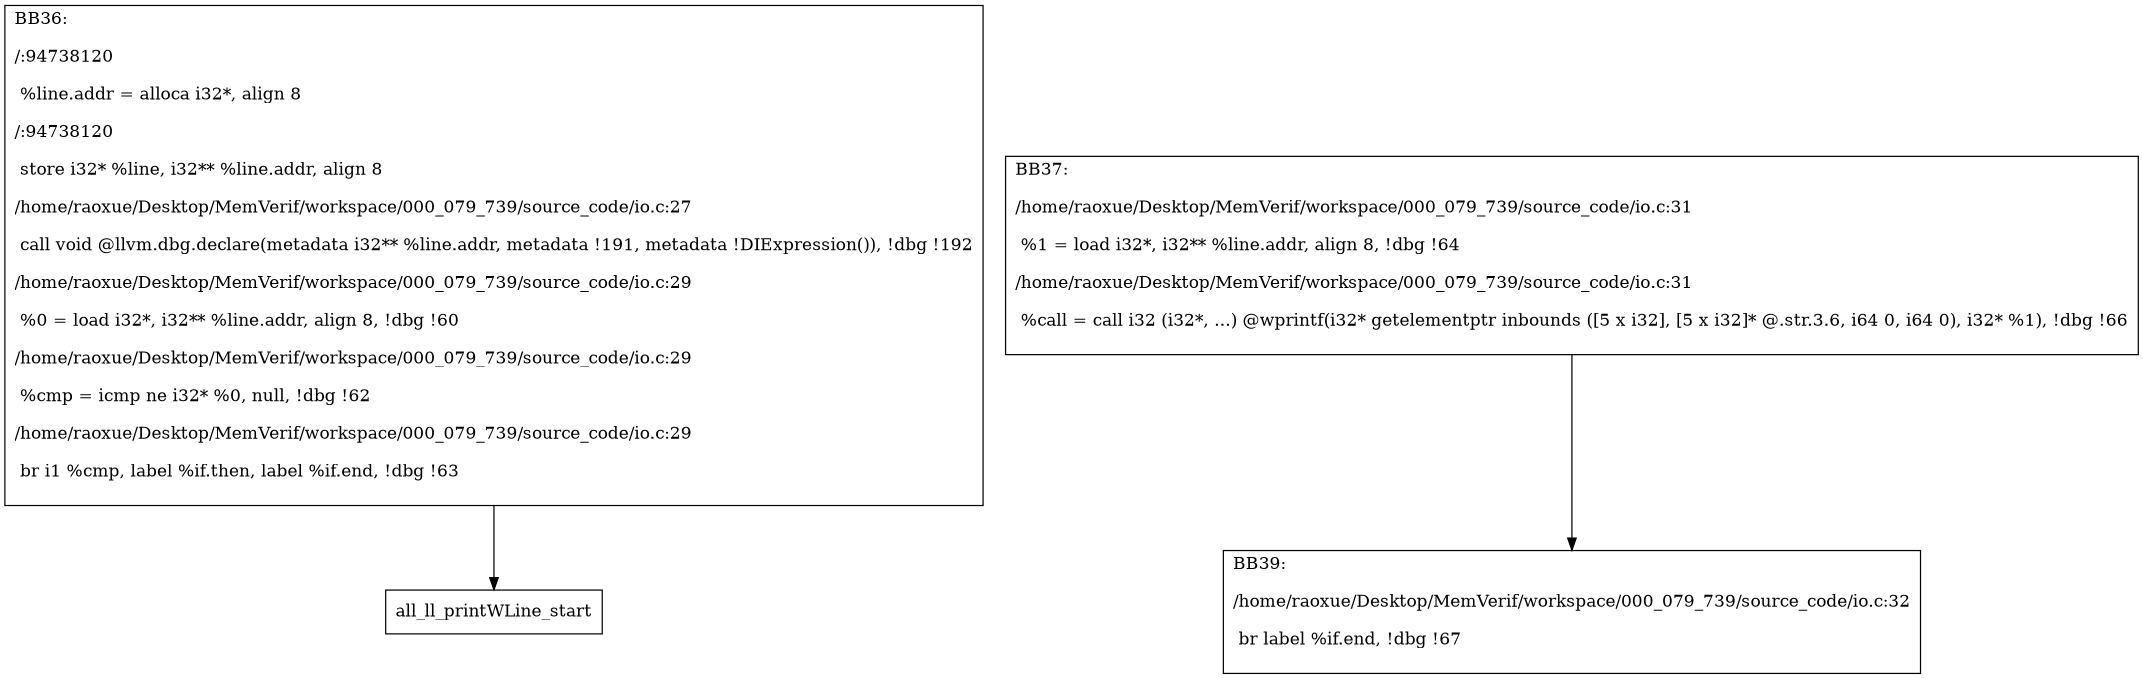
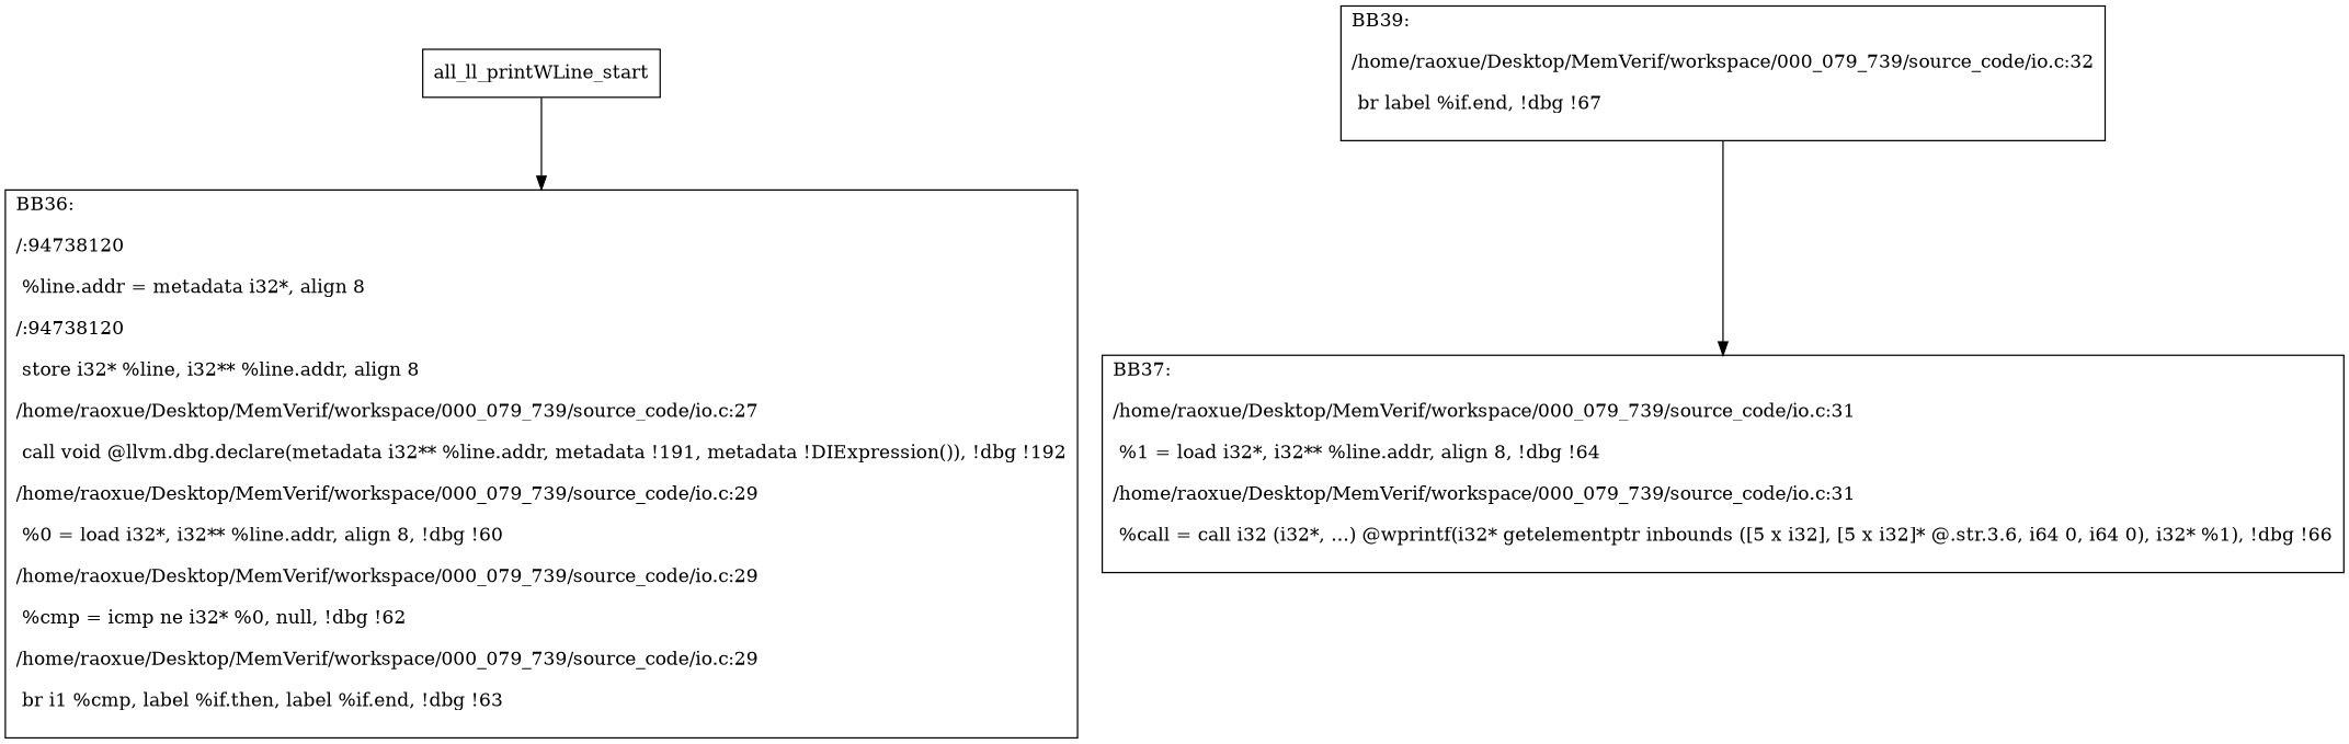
  digraph {
    node [shape=record]
    n1 [label="{all_ll_printWLine_start}"]
-   n2 [label="{BB36:\l\l/:94738120\l\n  %line.addr = alloca i32*, align 8\l\n/:94738120\l\n  store i32* %line, i32** %line.addr, align 8\l\n/home/raoxue/Desktop/MemVerif/workspace/000_079_739/source_code/io.c:27\l\n  call void @llvm.dbg.declare(metadata i32** %line.addr, metadata !191, metadata !DIExpression()), !dbg !192\l\n/home/raoxue/Desktop/MemVerif/workspace/000_079_739/source_code/io.c:29\l\n  %0 = load i32*, i32** %line.addr, align 8, !dbg !60\l\n/home/raoxue/Desktop/MemVerif/workspace/000_079_739/source_code/io.c:29\l\n  %cmp = icmp ne i32* %0, null, !dbg !62\l\n/home/raoxue/Desktop/MemVerif/workspace/000_079_739/source_code/io.c:29\l\n  br i1 %cmp, label %if.then, label %if.end, !dbg !63\l\n}"]
+   n2 [label="{BB36:\l\l/:94738120\l\n  %line.addr = metadata i32*, align 8\l\n/:94738120\l\n  store i32* %line, i32** %line.addr, align 8\l\n/home/raoxue/Desktop/MemVerif/workspace/000_079_739/source_code/io.c:27\l\n  call void @llvm.dbg.declare(metadata i32** %line.addr, metadata !191, metadata !DIExpression()), !dbg !192\l\n/home/raoxue/Desktop/MemVerif/workspace/000_079_739/source_code/io.c:29\l\n  %0 = load i32*, i32** %line.addr, align 8, !dbg !60\l\n/home/raoxue/Desktop/MemVerif/workspace/000_079_739/source_code/io.c:29\l\n  %cmp = icmp ne i32* %0, null, !dbg !62\l\n/home/raoxue/Desktop/MemVerif/workspace/000_079_739/source_code/io.c:29\l\n  br i1 %cmp, label %if.then, label %if.end, !dbg !63\l\n}"]
    n3 [label="{BB37:\l\l/home/raoxue/Desktop/MemVerif/workspace/000_079_739/source_code/io.c:31\l\n  %1 = load i32*, i32** %line.addr, align 8, !dbg !64\l\n/home/raoxue/Desktop/MemVerif/workspace/000_079_739/source_code/io.c:31\l\n  %call = call i32 (i32*, ...) @wprintf(i32* getelementptr inbounds ([5 x i32], [5 x i32]* @.str.3.6, i64 0, i64 0), i32* %1), !dbg !66\l\n}"]
    n4 [label="{BB39:\l\l/home/raoxue/Desktop/MemVerif/workspace/000_079_739/source_code/io.c:32\l\n  br label %if.end, !dbg !67\l\n}"]
-   n2 -> n1
-   n3 -> n4
+   n1 -> n2
+   n4 -> n3
  }
